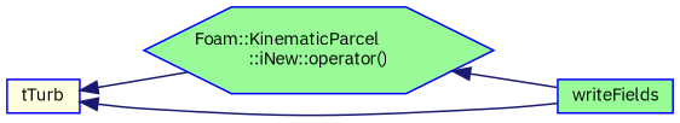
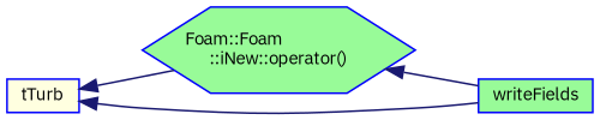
  digraph {
    fontname="IBM Plex Sans"
    rankdir=LR
    node [color=blue fillcolor=palegreen fontname="IBM Plex Sans" fontsize=10 shape=box style=filled]
    edge [color=midnightblue dir=back fontname="IBM Plex Sans" fontsize=10 labelfontname=Helvetica labelfontsize=10 style=solid]
    n1 [fillcolor=lightyellow fontcolor=black height=0.2 label=tTurb width=0.4]
-   n2 [height=0.2 label="Foam::KinematicParcel\l::iNew::operator()" shape=hexagon width=0.4]
+   n2 [height=0.2 label="Foam::Foam\l::iNew::operator()" shape=hexagon width=0.4]
    n3 [height=0.2 label=writeFields width=0.4]
    n1 -> n2
    n1 -> n3
    n2 -> n3
  }
